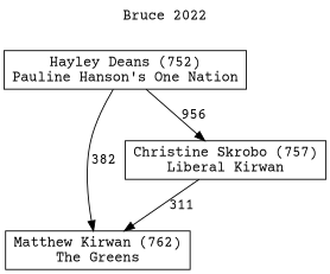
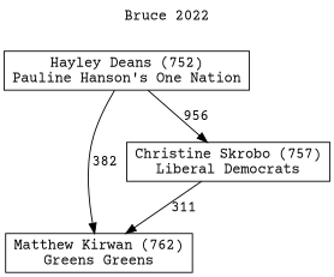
  digraph {
    fontname="Courier Prime"
    label="Bruce 2022"
    labelloc=t
    mclimit=10
    node [fontname="Courier Prime" shape=box]
    edge [fontname="Courier Prime"]
    n1 [label="Hayley Deans (752)\nPauline Hanson's One Nation"]
-   n2 [label="Matthew Kirwan (762)\nThe Greens"]
-   n3 [label="Christine Skrobo (757)\nLiberal Kirwan"]
+   n2 [label="Matthew Kirwan (762)\nGreens Greens"]
+   n3 [label="Christine Skrobo (757)\nLiberal Democrats"]
    n1 -> n2 [label=382]
    n1 -> n3 [label=956]
    n3 -> n2 [label=311]
  }
